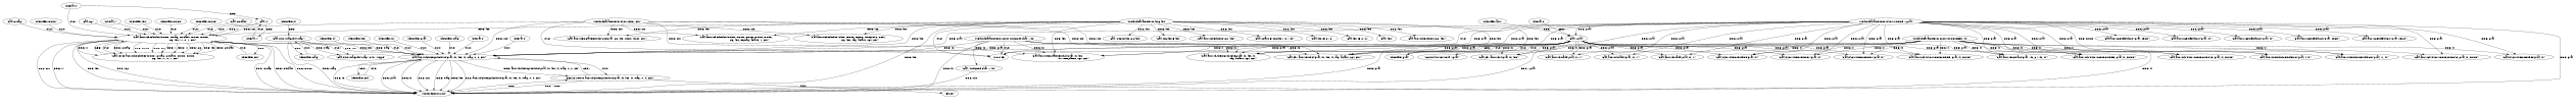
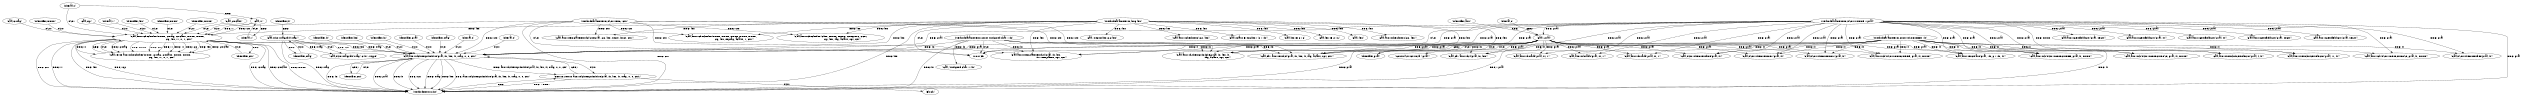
  digraph {
    n1 [label="(Call,asn1_d2i_ex_primitive(pval, in, len, it, otag, 0, 0, ctx))"]
    n2 [label="(Return,return asn1_d2i_ex_primitive(pval, in, len, it, otag, 0, 0, ctx);)"]
    n3 [label="(Identifier,ctx)"]
    n4 [label="(MethodReturn,int)"]
    n5 [label="(Block,)"]
    n6 [label="(Call,!pval)"]
    n7 [label="(ControlStructure,if (!pval))"]
    n8 [label="(Call,asn1_cb(ASN1_OP_D2I_PRE, pval, it, NULL))"]
    n9 [label="(Call,asn1_do_adb(pval, tt, 1))"]
    n10 [label="(Call,ASN1_item_ex_free(pval, it))"]
    n11 [label="(Call,ef->asn1_ex_d2i(pval, in, len, it, tag, aclass, opt, ctx))"]
    n12 [label="(Call,asn1_do_adb(pval, tt, 1))"]
    n13 [label="(Call,asn1_enc_save(pval, *in, p - *in, it))"]
    n14 [label="(Call,asn1_d2i_ex_primitive(pval, in, len, it,\n                                     tag, aclass, opt, ctx))"]
    n15 [label="(Call,asn1_cb(ASN1_OP_D2I_PRE, pval, it, NULL))"]
    n16 [label="(Call,asn1_do_adb(pval, tt, 1))"]
    n17 [label="(Call,asn1_template_ex_d2i(pval, in, len,\n                                        it->templates, opt, ctx))"]
    n18 [label="(Identifier,pval)"]
    n19 [label="(Call,cf->asn1_d2i(pval, in, len))"]
    n20 [label="(Call,ASN1_item_ex_new(pval, it))"]
    n21 [label="(Call,ASN1_item_ex_new(pval, it))"]
    n22 [label="(MethodParameterIn,ASN1_VALUE **pval)"]
    n23 [label="(Call,asn1_get_field_ptr(pval, seqtt))"]
    n24 [label="(Call,ASN1_item_ex_free(pval, it))"]
    n25 [label="(Call,asn1_get_field_ptr(pval, tt))"]
    n26 [label="(Call,asn1_cb(ASN1_OP_D2I_POST, pval, it, NULL))"]
    n27 [label="(Call,asn1_cb(ASN1_OP_D2I_POST, pval, it, NULL))"]
    n28 [label="(Call,asn1_get_field_ptr(pval, tt))"]
    n29 [label="(Call,asn1_get_field_ptr(pval, seqtt))"]
    n30 [label="(Call,asn1_set_choice_selector(pval, i, it))"]
    n31 [label="(Call,asn1_set_choice_selector(pval, -1, it))"]
    n32 [label="(Call,asn1_get_field_ptr(pval, seqtt))"]
    1000135
    n34 [label="(MethodParameterIn,const unsigned char **in)"]
    n35 [label="(Call,(unsigned char **)in)"]
    n36 [label="(Call,asn1_check_tlen(NULL, &otag, &oclass, NULL, NULL,\n                              &p, len, -1, 0, 1, ctx))"]
    n37 [label="(Call,ret = asn1_check_tlen(NULL, &otag, &oclass, NULL, NULL,\n                              &p, len, -1, 0, 1, ctx))"]
    n38 [label="(Identifier,ctx)"]
    n39 [label="(MethodParameterIn,long len)"]
    n40 [label="(Call,asn1_template_ex_d2i(pseqval, &p, len, seqtt, isopt, ctx))"]
    n41 [label="(Call,asn1_check_tlen(NULL, NULL, NULL, NULL, NULL,\n                                  &p, len, exptag, aclass, 1, ctx))"]
    n42 [label="(Call,!seq_nolen && len)"]
-   n43 [label="(Call,tmplen = len)"]
    n44 [label="(Call,asn1_check_tlen(&len, NULL, NULL, &seq_eoc, &cst,\n                              &p, len, tag, aclass, opt, ctx))"]
    n45 [label="(Call,asn1_check_eoc(&p, len))"]
    n46 [label="(Call,oclass = tmplen - (p - *in))"]
    n47 [label="(Call,len -= p - q)"]
    n48 [label="(Call,len -= p - q)"]
    n49 [label="(Call,!len)"]
    n50 [label="(Call,asn1_check_eoc(&p, len))"]
    n51 [label="(Call,-1)"]
    n52 [label="(Literal,1)"]
    n53 [label="(MethodParameterIn,ASN1_TLC *ctx)"]
    n54 [label="(MethodParameterIn,const ASN8_ITEM *it)"]
    n55 [label="(Call,ASN1_tag2bit(otag))"]
    n56 [label="(Call,ASN1_tag2bit(otag) & it->utype)"]
    n57 [label="(Identifier,otag)"]
    n58 [label="(Call,&p)"]
    n59 [label="(Literal,0)"]
    n60 [label="(Literal,0)"]
    n61 [label="(Literal,1)"]
    n62 [label="(Identifier,len)"]
    n63 [label="(Identifier,it)"]
    n64 [label="(Call,&otag)"]
    n65 [label="(Identifier,NULL)"]
    n66 [label="(Identifier,NULL)"]
    n67 [label="(Identifier,len)"]
    n68 [label="(Identifier,in)"]
    n69 [label="(Identifier,NULL)"]
    n70 [label="(Identifier,pval)"]
    n71 [label="(Identifier,otag)"]
    n72 [label="(Identifier,aux)"]
    n73 [label="(Identifier,it)"]
    n74 [label="(Call,&oclass)"]
    n75 [label="(Literal,0)"]
    n76 [label="(Literal,0)"]
    n1 -> n2 [label="AST: "]
    n1 -> n2 [label="DDG: asn1_d2i_ex_primitive(pval, in, len, it, otag, 0, 0, ctx)"]
    n1 -> n3 [label="CFG: "]
    n1 -> n4 [label="DDG: in"]
    n1 -> n4 [label="DDG: pval"]
    n1 -> n4 [label="DDG: it"]
    n1 -> n4 [label="DDG: ctx"]
    n1 -> n4 [label="DDG: otag"]
    n1 -> n4 [label="DDG: len"]
    n1 -> n4 [label="DDG: asn1_d2i_ex_primitive(pval, in, len, it, otag, 0, 0, ctx)"]
    n2 -> n1 [label="CFG: "]
    n2 -> n4 [label="DDG: <RET>"]
    n2 -> n5 [label="AST: "]
    n3 -> n1 [label="AST: "]
    n4 -> n2 [label="CFG: "]
    n6 -> n1 [label="DDG: pval"]
    n6 -> n4 [label="DDG: pval"]
    n6 -> n4 [label="DDG: !pval"]
    n6 -> n7 [label="AST: "]
    n6 -> n8 [label="DDG: pval"]
    n6 -> n9 [label="DDG: pval"]
    n6 -> n10 [label="DDG: pval"]
    n6 -> n11 [label="DDG: pval"]
    n6 -> n12 [label="DDG: pval"]
    n6 -> n13 [label="DDG: pval"]
    n6 -> n14 [label="DDG: pval"]
    n6 -> n15 [label="DDG: pval"]
    n6 -> n16 [label="DDG: pval"]
    n6 -> n17 [label="DDG: pval"]
    n6 -> n18 [label="CFG: "]
    n6 -> n19 [label="DDG: pval"]
    n6 -> n20 [label="DDG: pval"]
    n6 -> n21 [label="DDG: pval"]
    n18 -> n6 [label="AST: "]
    n22 -> n1 [label="DDG: pval"]
    n22 -> n4 [label="DDG: pval"]
    n22 -> n6 [label="DDG: pval"]
    n22 -> n8 [label="DDG: pval"]
    n22 -> n9 [label="DDG: pval"]
    n22 -> n10 [label="DDG: pval"]
    n22 -> n11 [label="DDG: pval"]
    n22 -> n12 [label="DDG: pval"]
    n22 -> n13 [label="DDG: pval"]
    n22 -> n14 [label="DDG: pval"]
    n22 -> n15 [label="DDG: pval"]
    n22 -> n16 [label="DDG: pval"]
    n22 -> n17 [label="DDG: pval"]
    n22 -> n19 [label="DDG: pval"]
    n22 -> n20 [label="DDG: pval"]
    n22 -> n21 [label="DDG: pval"]
    n22 -> n23 [label="DDG: pval"]
    n22 -> n24 [label="DDG: pval"]
    n22 -> n25 [label="DDG: pval"]
    n22 -> n26 [label="DDG: pval"]
    n22 -> n27 [label="DDG: pval"]
    n22 -> n28 [label="DDG: pval"]
    n22 -> n29 [label="DDG: pval"]
    n22 -> n30 [label="DDG: pval"]
    n22 -> n31 [label="DDG: NULL"]
    n22 -> n32 [label="DDG: pval"]
    n22 -> 1000135 [label="AST: "]
    n34 -> n1 [label="DDG: in"]
    n34 -> n4 [label="DDG: in"]
    n34 -> n11 [label="DDG: in"]
    n34 -> n14 [label="DDG: in"]
    n34 -> n17 [label="DDG: in"]
    n34 -> n19 [label="DDG: in"]
    n34 -> 1000135 [label="AST: "]
    n34 -> n35 [label="DDG: in"]
    n36 -> n1 [label="DDG: len"]
    n36 -> n1 [label="DDG: ctx"]
    n36 -> n4 [label="DDG: &p"]
    n36 -> n4 [label="DDG: &otag"]
    n36 -> n4 [label="DDG: &oclass"]
    n36 -> n4 [label="DDG: NULL"]
    n36 -> n4 [label="DDG: ctx"]
    n36 -> n4 [label="DDG: -1"]
    n36 -> n4 [label="DDG: len"]
    n36 -> n37 [label="AST: "]
    n36 -> n37 [label="DDG: &otag"]
    n36 -> n37 [label="DDG: NULL"]
    n36 -> n37 [label="DDG: ctx"]
    n36 -> n37 [label="DDG: 1"]
    n36 -> n37 [label="DDG: -1"]
    n36 -> n37 [label="DDG: &p"]
    n36 -> n37 [label="DDG: len"]
    n36 -> n37 [label="DDG: &oclass"]
    n36 -> n37 [label="DDG: 0"]
    n36 -> n38 [label="CFG: "]
    n37 -> n36 [label="CFG: "]
    n38 -> n36 [label="AST: "]
    n39 -> n1 [label="DDG: len"]
    n39 -> n4 [label="DDG: len"]
    n39 -> n11 [label="DDG: len"]
    n39 -> n14 [label="DDG: len"]
    n39 -> n17 [label="DDG: len"]
    n39 -> 1000135 [label="AST: "]
    n39 -> n36 [label="DDG: len"]
    n39 -> n40 [label="DDG: len"]
    n39 -> n41 [label="DDG: len"]
    n39 -> n42 [label="DDG: len"]
-   n39 -> n43 [label="DDG: len"]
    n39 -> n44 [label="DDG: len"]
    n39 -> n45 [label="DDG: len"]
    n39 -> n46 [label="DDG: len"]
    n39 -> n47 [label="DDG: len"]
    n39 -> n48 [label="DDG: len"]
    n39 -> n49 [label="DDG: len"]
    n39 -> n50 [label="DDG: len"]
    n51 -> n36 [label="AST: "]
    n51 -> n36 [label="DDG: 1"]
    n51 -> n52 [label="CFG: "]
    n52 -> n51 [label="AST: "]
    n53 -> n1 [label="DDG: ctx"]
-   n35 -> n4 [label="DDG: ctx"]
+   n53 -> n4 [label="DDG: ctx"]
    n53 -> n11 [label="DDG: ctx"]
    n53 -> n14 [label="DDG: ctx"]
    n53 -> n17 [label="DDG: ctx"]
    n53 -> 1000135 [label="AST: "]
    n53 -> n36 [label="DDG: ctx"]
    n53 -> n40 [label="DDG: ctx"]
    n53 -> n41 [label="DDG: ctx"]
    n53 -> n44 [label="DDG: ctx"]
    n54 -> n1 [label="DDG: it"]
    n54 -> n4 [label="DDG: it"]
    n54 -> n8 [label="DDG: it"]
    n54 -> n10 [label="DDG: it"]
    n54 -> n11 [label="DDG: it"]
    n54 -> n13 [label="DDG: it"]
    n54 -> n14 [label="DDG: it"]
    n54 -> n15 [label="DDG: it"]
    n54 -> n20 [label="DDG: it"]
    n54 -> n21 [label="DDG: it"]
    n54 -> n24 [label="DDG: it"]
    n54 -> n26 [label="DDG: it"]
    n54 -> n27 [label="DDG: it"]
    n54 -> n30 [label="DDG: it"]
    n54 -> n31 [label="DDG: it"]
    n54 -> 1000135 [label="AST: "]
    n55 -> n1 [label="DDG: otag"]
    n55 -> n4 [label="DDG: otag"]
    n55 -> n56 [label="AST: "]
    n55 -> n56 [label="DDG: otag"]
    n55 -> n57 [label="CFG: "]
    n57 -> n55 [label="AST: "]
    n58 -> n36 [label="AST: "]
    n59 -> n1 [label="AST: "]
    n60 -> n1 [label="AST: "]
    n61 -> n36 [label="AST: "]
    n62 -> n36 [label="AST: "]
    n63 -> n1 [label="AST: "]
    n64 -> n36 [label="AST: "]
    n65 -> n36 [label="AST: "]
    n66 -> n36 [label="AST: "]
    n67 -> n1 [label="AST: "]
    n68 -> n1 [label="AST: "]
    n69 -> n36 [label="AST: "]
    n70 -> n1 [label="AST: "]
    n71 -> n1 [label="AST: "]
    n72 -> n6 [label="CFG: "]
    n73 -> n55 [label="CFG: "]
    n74 -> n36 [label="AST: "]
    n75 -> n36 [label="AST: "]
    n75 -> n51 [label="CFG: "]
    n76 -> n6 [label="CFG: "]
  }
